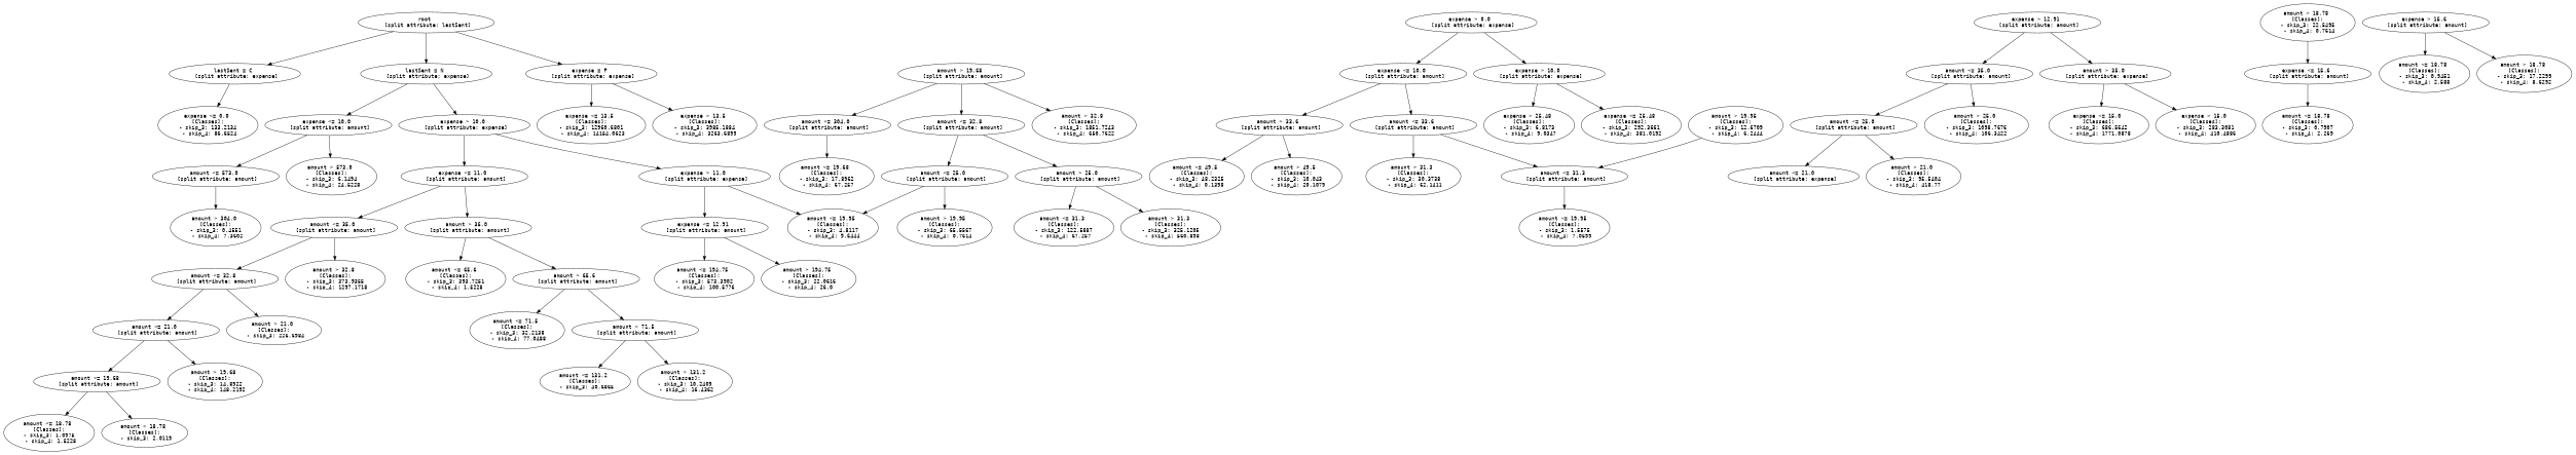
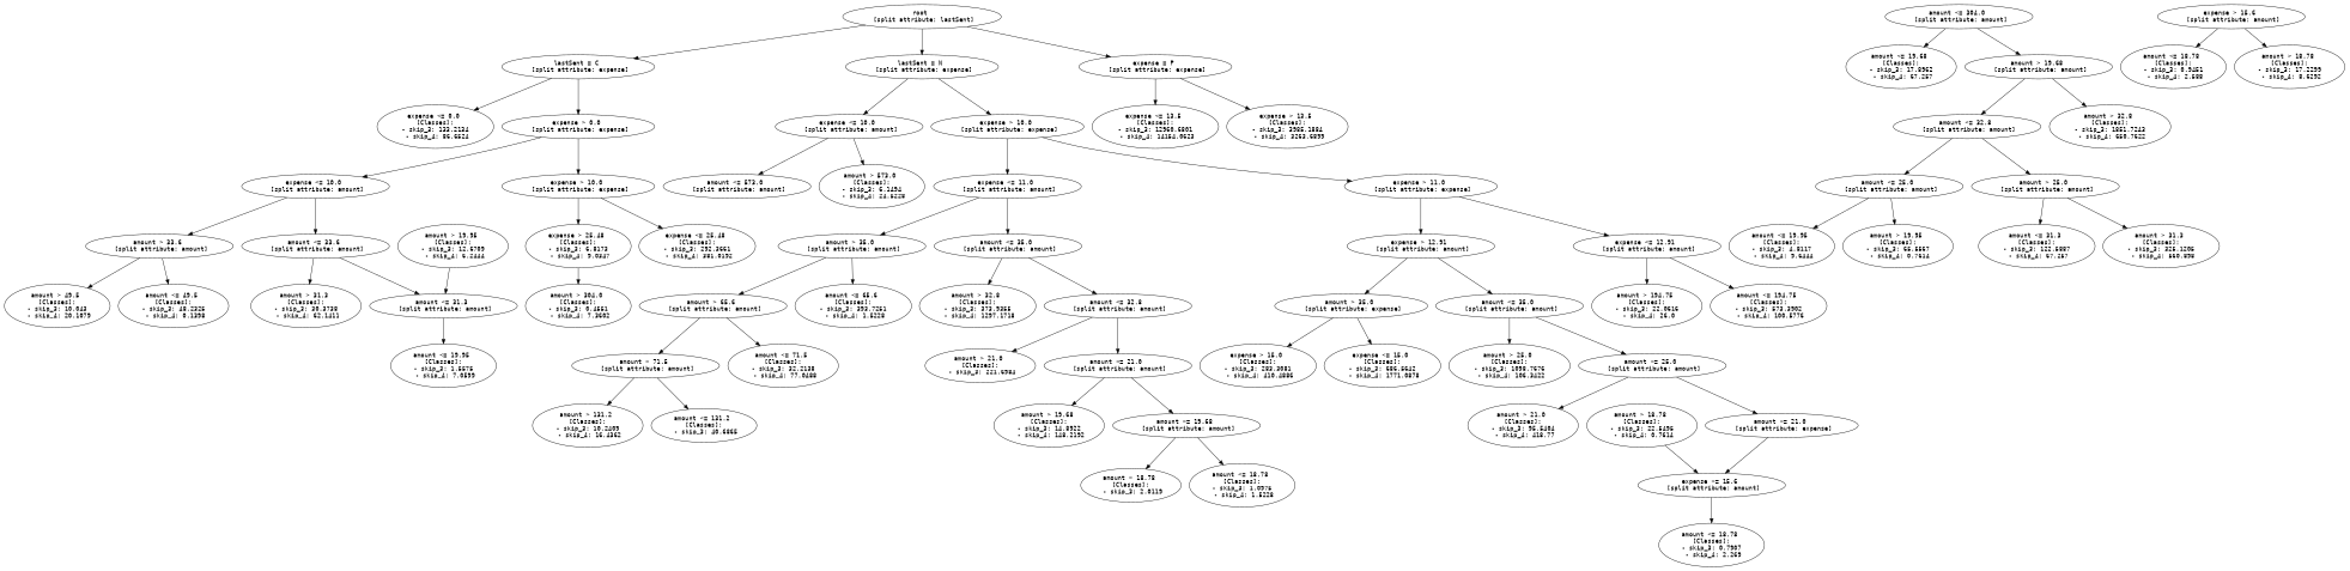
  digraph {
    fontname="DejaVu Sans Mono"
    node [fontname="DejaVu Sans Mono"]
    edge [fontname="DejaVu Sans Mono"]
    n1 [label="root \n [split attribute: lastSent]"]
    n2 [label="lastSent = C \n [split attribute: expense]"]
    n3 [label="lastSent = N \n [split attribute: expense]"]
    n4 [label="expense = P \n [split attribute: expense]"]
    n5 [label="expense <= 0.0 \n [Classes]: \n - skip_3: 133.2134 \n - skip_4: 86.6524"]
    n6 [label="expense > 0.0 \n [split attribute: expense]"]
    n7 [label="expense <= 10.0 \n [split attribute: amount]"]
    n8 [label="expense > 10.0 \n [split attribute: expense]"]
    n9 [label="expense <= 13.5 \n [Classes]: \n - skip_3: 12960.6801 \n - skip_4: 14154.0623"]
    n10 [label="expense > 13.5 \n [Classes]: \n - skip_3: 3985.1884 \n - skip_4: 3263.6899"]
    n11 [label="expense <= 10.0 \n [split attribute: amount]"]
    n12 [label="expense > 10.0 \n [split attribute: expense]"]
    n13 [label="amount <= 33.6 \n [split attribute: amount]"]
    n14 [label="amount > 33.6 \n [split attribute: amount]"]
    n15 [label="expense <= 25.48 \n [Classes]: \n - skip_3: 292.3661 \n - skip_4: 381.0192"]
    n16 [label="expense > 25.48 \n [Classes]: \n - skip_3: 6.8173 \n - skip_4: 9.0347"]
    n17 [label="amount <= 31.3 \n [split attribute: amount]"]
    n18 [label="amount > 31.3 \n [Classes]: \n - skip_3: 30.3738 \n - skip_4: 62.1411"]
    n19 [label="amount <= 49.5 \n [Classes]: \n - skip_3: 48.2325 \n - skip_4: 0.1398"]
    n20 [label="amount > 49.5 \n [Classes]: \n - skip_3: 10.043 \n - skip_4: 20.1079"]
    n21 [label="amount <= 19.95 \n [Classes]: \n - skip_3: 1.5575 \n - skip_4: 7.0599"]
    n22 [label="amount > 19.95 \n [Classes]: \n - skip_3: 12.6709 \n - skip_4: 6.2444"]
    n23 [label="amount <= 573.0 \n [split attribute: amount]"]
    n24 [label="amount > 573.0 \n [Classes]: \n - skip_3: 6.1494 \n - skip_4: 24.5228"]
    n25 [label="expense <= 11.0 \n [split attribute: amount]"]
    n26 [label="expense > 11.0 \n [split attribute: expense]"]
    n27 [label="amount > 304.0 \n [Classes]: \n - skip_3: 0.4551 \n - skip_4: 7.3602"]
    n28 [label="amount <= 304.0 \n [split attribute: amount]"]
    n29 [label="amount <= 19.68 \n [Classes]: \n - skip_3: 17.8962 \n - skip_4: 67.257"]
    n30 [label="amount > 19.68 \n [split attribute: amount]"]
    n31 [label="amount <= 32.8 \n [split attribute: amount]"]
    n32 [label="amount > 32.8 \n [Classes]: \n - skip_3: 1851.7243 \n - skip_4: 650.7622"]
    n33 [label="amount <= 25.0 \n [split attribute: amount]"]
    n34 [label="amount > 25.0 \n [split attribute: amount]"]
    n35 [label="amount <= 19.95 \n [Classes]: \n - skip_3: 4.8117 \n - skip_4: 9.6444"]
    n36 [label="amount > 19.95 \n [Classes]: \n - skip_3: 65.5567 \n - skip_4: 0.7614"]
    n37 [label="amount <= 31.3 \n [Classes]: \n - skip_3: 122.5887 \n - skip_4: 67.257"]
    n38 [label="amount > 31.3 \n [Classes]: \n - skip_3: 325.1205 \n - skip_4: 560.898"]
    n39 [label="amount <= 35.0 \n [split attribute: amount]"]
    n40 [label="amount > 35.0 \n [split attribute: amount]"]
    n41 [label="expense <= 12.91 \n [split attribute: amount]"]
    n42 [label="expense > 12.91 \n [split attribute: amount]"]
    n43 [label="amount <= 32.8 \n [split attribute: amount]"]
    n44 [label="amount > 32.8 \n [Classes]: \n - skip_3: 373.9355 \n - skip_4: 1297.1718"]
    n45 [label="amount <= 65.6 \n [Classes]: \n - skip_3: 393.7251 \n - skip_4: 1.5228"]
    n46 [label="amount > 65.6 \n [split attribute: amount]"]
    n47 [label="amount <= 21.0 \n [split attribute: amount]"]
-   n48 [label="amount > 21.0 \n [Classes]: \n - skip_3: 226.6984"]
+   n48 [label="amount > 21.0 \n [Classes]: \n - skip_3: 221.6984"]
    n49 [label="amount <= 19.68 \n [split attribute: amount]"]
    n50 [label="amount > 19.68 \n [Classes]: \n - skip_3: 14.8922 \n - skip_4: 148.2192"]
    n51 [label="amount <= 18.78 \n [Classes]: \n - skip_3: 1.0975 \n - skip_4: 1.5228"]
    n52 [label="amount > 18.78 \n [Classes]: \n - skip_3: 2.0119"]
    n53 [label="amount <= 71.5 \n [Classes]: \n - skip_3: 32.2138 \n - skip_4: 77.0488"]
    n54 [label="amount > 71.5 \n [split attribute: amount]"]
    n55 [label="amount <= 131.2 \n [Classes]: \n - skip_3: 40.6865"]
    n56 [label="amount > 131.2 \n [Classes]: \n - skip_3: 10.2409 \n - skip_4: 16.4362"]
    n57 [label="amount <= 194.75 \n [Classes]: \n - skip_3: 573.3902 \n - skip_4: 100.5776"]
    n58 [label="amount > 194.75 \n [Classes]: \n - skip_3: 22.0616 \n - skip_4: 26.0"]
    n59 [label="amount <= 35.0 \n [split attribute: amount]"]
    n60 [label="amount > 35.0 \n [split attribute: expense]"]
    n61 [label="amount <= 25.0 \n [split attribute: amount]"]
    n62 [label="amount > 25.0 \n [Classes]: \n - skip_3: 1098.7676 \n - skip_4: 106.3422"]
    n63 [label="expense <= 15.0 \n [Classes]: \n - skip_3: 686.5642 \n - skip_4: 1771.0878"]
    n64 [label="expense > 15.0 \n [Classes]: \n - skip_3: 283.3081 \n - skip_4: 410.4886"]
    n65 [label="amount <= 21.0 \n [split attribute: expense]"]
    n66 [label="amount > 21.0 \n [Classes]: \n - skip_3: 95.5404 \n - skip_4: 418.77"]
    n67 [label="expense <= 15.6 \n [split attribute: amount]"]
    n68 [label="amount <= 18.78 \n [Classes]: \n - skip_3: 0.7907 \n - skip_4: 2.269"]
    n69 [label="expense > 15.6 \n [split attribute: amount]"]
    n70 [label="amount <= 18.78 \n [Classes]: \n - skip_3: 0.9451 \n - skip_4: 2.588"]
    n71 [label="amount > 18.78 \n [Classes]: \n - skip_3: 17.2299 \n - skip_4: 8.6292"]
    n72 [label="amount > 18.78 \n [Classes]: \n - skip_3: 22.5495 \n - skip_4: 0.7614"]
    n1 -> n2
    n1 -> n3
    n1 -> n4
    n2 -> n5
+   n2 -> n6
    n3 -> n7
    n3 -> n8
    n4 -> n9
    n4 -> n10
    n6 -> n11
    n6 -> n12
    n7 -> n23
    n7 -> n24
    n8 -> n25
    n8 -> n26
    n11 -> n13
    n11 -> n14
    n12 -> n15
    n12 -> n16
    n13 -> n17
    n13 -> n18
    n14 -> n19
    n14 -> n20
    n17 -> n21
    n22 -> n17
-   n23 -> n27
+   n16 -> n27
    n25 -> n39
    n25 -> n40
    n26 -> n41
-   n26 -> n35
+   n26 -> n42
    n28 -> n29
-   n30 -> n28
+   n28 -> n30
    n30 -> n31
    n30 -> n32
    n31 -> n33
    n31 -> n34
    n33 -> n35
    n33 -> n36
    n34 -> n37
    n34 -> n38
    n39 -> n43
    n39 -> n44
    n40 -> n45
    n40 -> n46
    n41 -> n57
    n41 -> n58
    n42 -> n59
    n42 -> n60
    n43 -> n47
    n43 -> n48
    n46 -> n53
    n46 -> n54
    n47 -> n49
    n47 -> n50
    n49 -> n51
    n49 -> n52
    n54 -> n55
    n54 -> n56
    n59 -> n61
    n59 -> n62
    n60 -> n63
    n60 -> n64
    n61 -> n65
    n61 -> n66
+   n65 -> n67
    n67 -> n68
    n69 -> n70
    n69 -> n71
    n72 -> n67
  }
